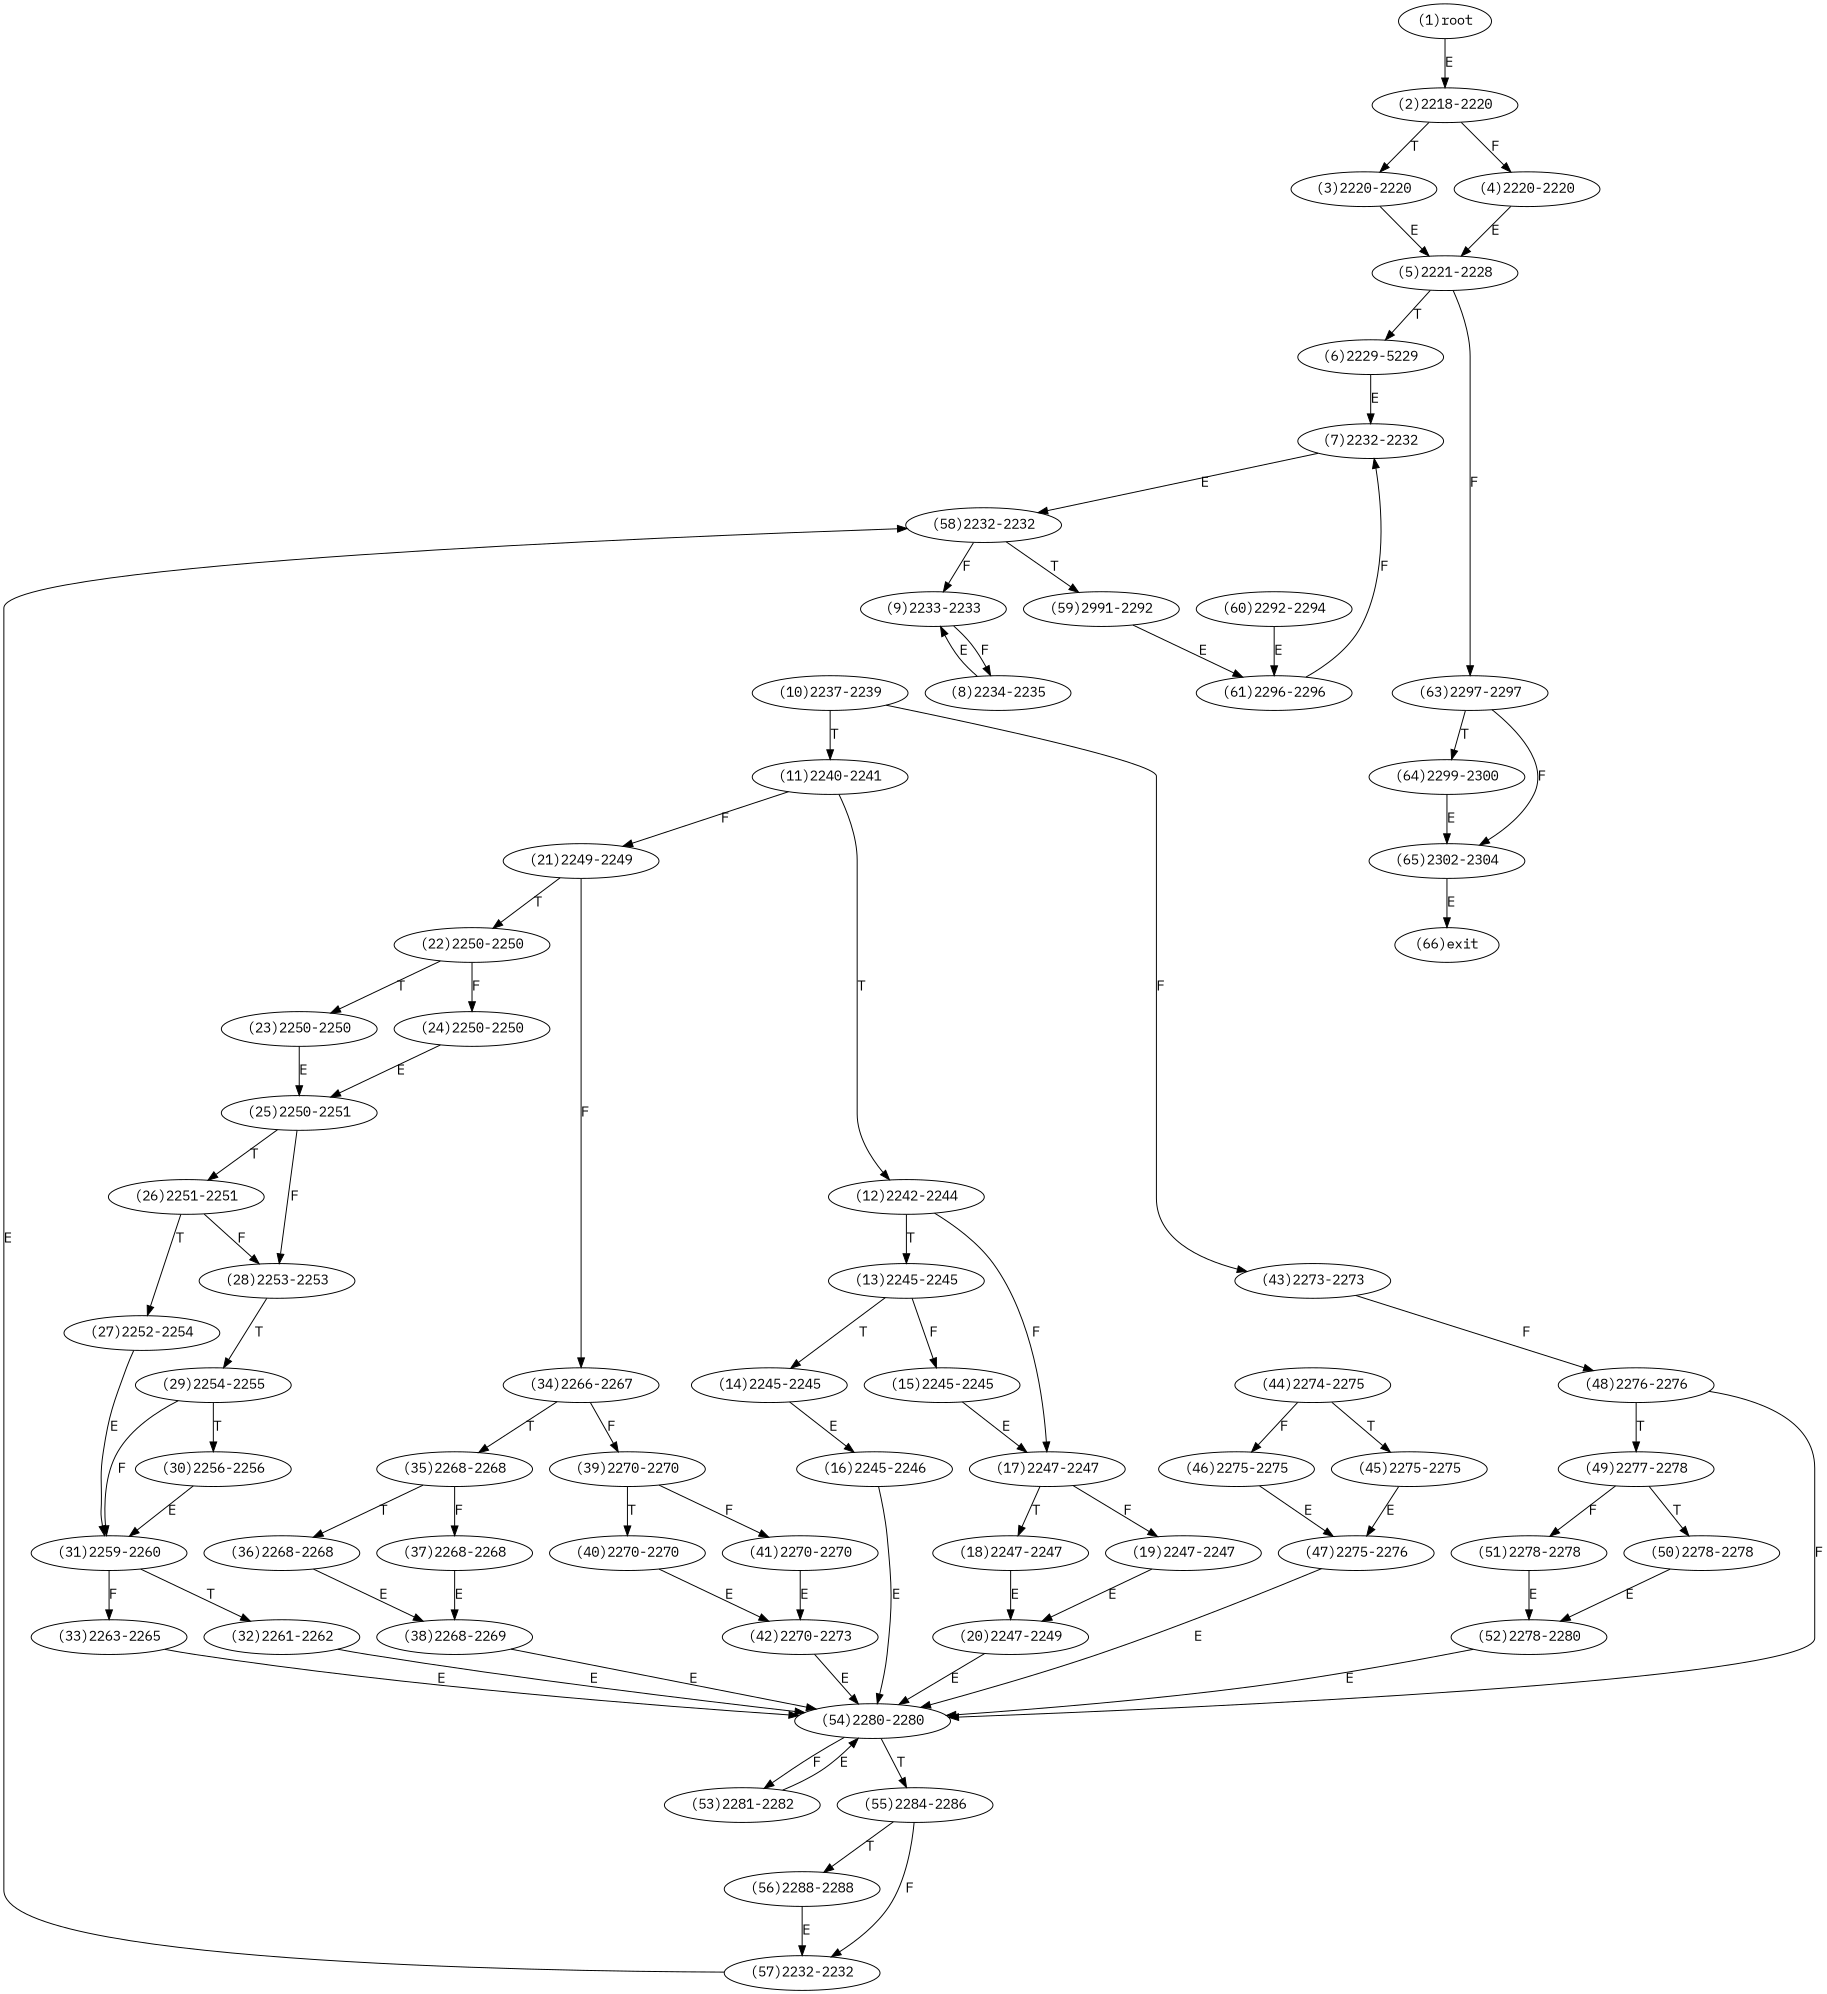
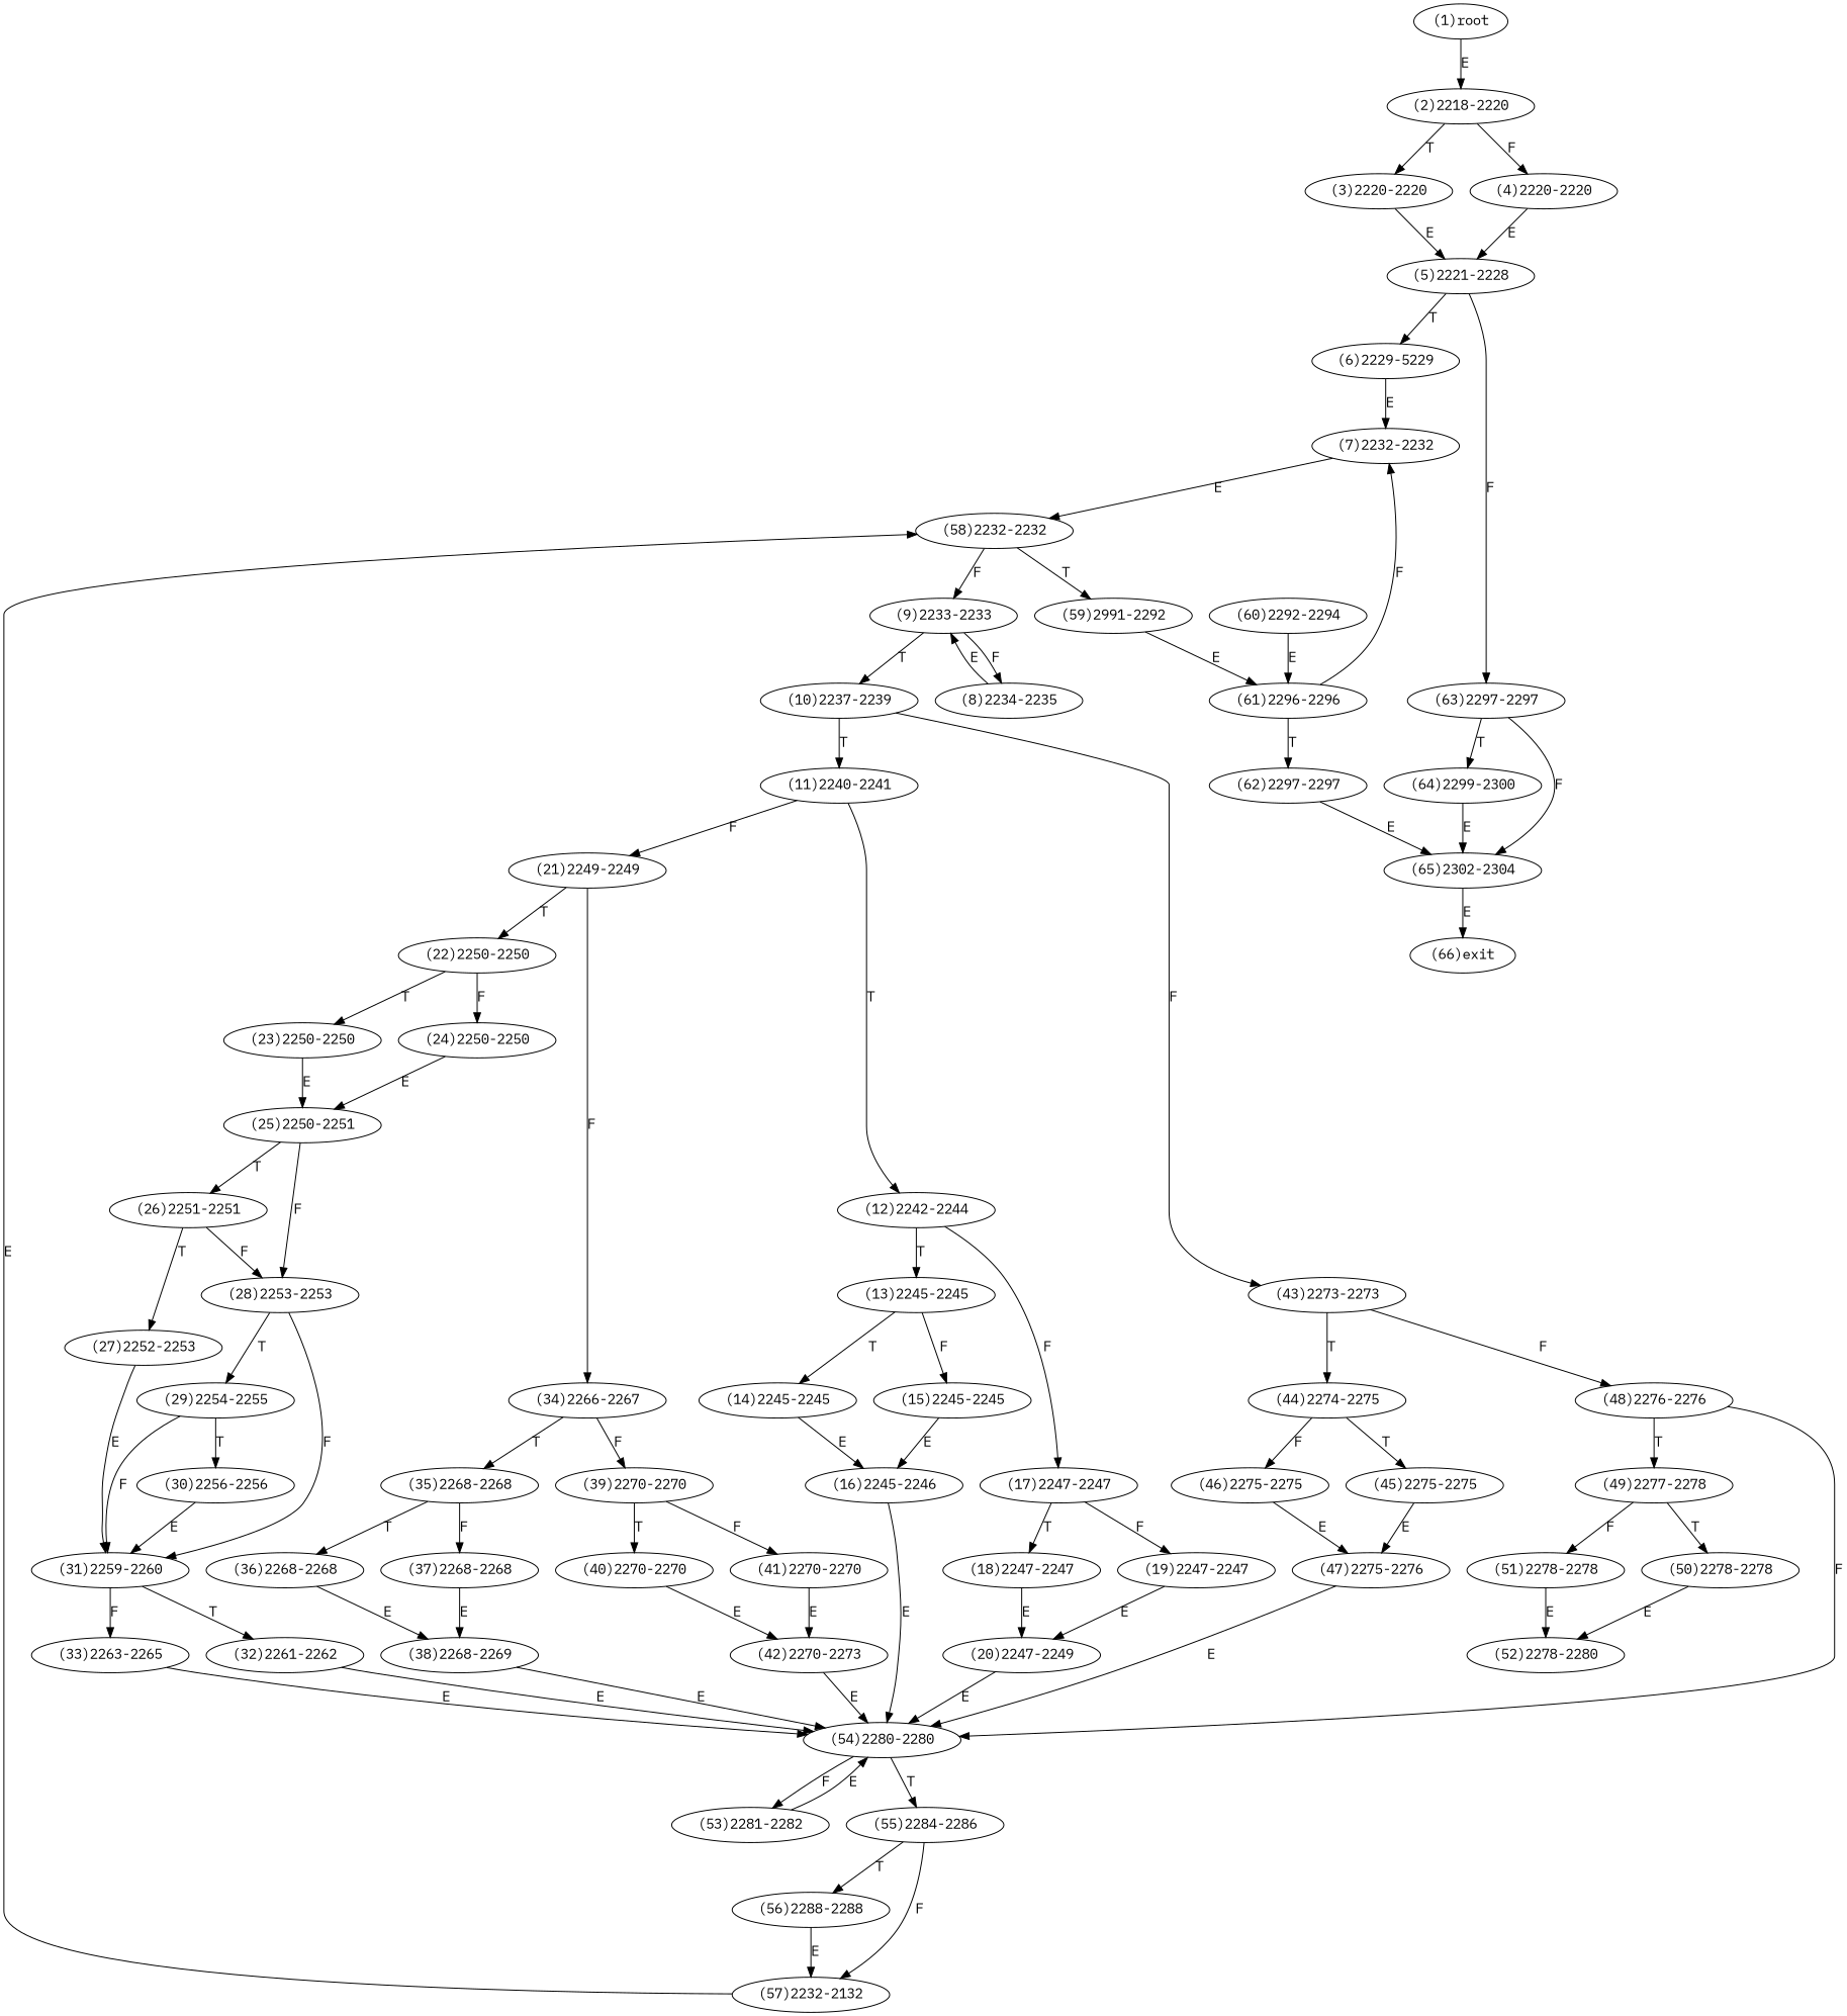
  digraph {
    fontname="IBM Plex Mono"
    node [fontname="IBM Plex Mono"]
    edge [fontname="IBM Plex Mono"]
    n1 [label="(1)root"]
    n2 [label="(2)2218-2220"]
    n3 [label="(3)2220-2220"]
    n4 [label="(4)2220-2220"]
    n5 [label="(5)2221-2228"]
    n6 [label="(6)2229-5229"]
    n7 [label="(63)2297-2297"]
    n8 [label="(7)2232-2232"]
    n9 [label="(64)2299-2300"]
    n10 [label="(65)2302-2304"]
    n11 [label="(58)2232-2232"]
    n12 [label="(9)2233-2233"]
    n13 [label="(59)2991-2292"]
    n14 [label="(8)2234-2235"]
    n15 [label="(10)2237-2239"]
    n16 [label="(11)2240-2241"]
    n17 [label="(43)2273-2273"]
    n18 [label="(12)2242-2244"]
    n19 [label="(21)2249-2249"]
    n20 [label="(44)2274-2275"]
    n21 [label="(48)2276-2276"]
    n22 [label="(13)2245-2245"]
    n23 [label="(17)2247-2247"]
    n24 [label="(22)2250-2250"]
    n25 [label="(34)2266-2267"]
    n26 [label="(14)2245-2245"]
    n27 [label="(15)2245-2245"]
    n28 [label="(19)2247-2247"]
    n29 [label="(18)2247-2247"]
    n30 [label="(16)2245-2246"]
    n31 [label="(54)2280-2280"]
    n32 [label="(20)2247-2249"]
    n33 [label="(55)2284-2286"]
    n34 [label="(53)2281-2282"]
    n35 [label="(23)2250-2250"]
    n36 [label="(24)2250-2250"]
    n37 [label="(35)2268-2268"]
    n38 [label="(39)2270-2270"]
    n39 [label="(25)2250-2251"]
    n40 [label="(26)2251-2251"]
    n41 [label="(28)2253-2253"]
-   n42 [label="(27)2252-2254"]
+   n42 [label="(27)2252-2253"]
    n43 [label="(31)2259-2260"]
    n44 [label="(29)2254-2255"]
    n45 [label="(32)2261-2262"]
    n46 [label="(33)2263-2265"]
    n47 [label="(30)2256-2256"]
    n48 [label="(36)2268-2268"]
    n49 [label="(37)2268-2268"]
    n50 [label="(40)2270-2270"]
    n51 [label="(41)2270-2270"]
    n52 [label="(38)2268-2269"]
    n53 [label="(42)2270-2273"]
    n54 [label="(46)2275-2275"]
    n55 [label="(45)2275-2275"]
    n56 [label="(49)2277-2278"]
    n57 [label="(47)2275-2276"]
    n58 [label="(51)2278-2278"]
    n59 [label="(52)2278-2280"]
    n60 [label="(50)2278-2278"]
-   n61 [label="(57)2232-2232"]
+   n61 [label="(57)2232-2132"]
    n62 [label="(56)2288-2288"]
    n63 [label="(61)2296-2296"]
+   n64 [label="(62)2297-2297"]
    n65 [label="(66)exit"]
    n66 [label="(60)2292-2294"]
    n1 -> n2 [label=E]
    n2 -> n3 [label=T]
    n2 -> n4 [label=F]
    n3 -> n5 [label=E]
    n4 -> n5 [label=E]
    n5 -> n6 [label=T]
    n5 -> n7 [label=F]
    n6 -> n8 [label=E]
    n7 -> n9 [label=T]
    n7 -> n10 [label=F]
    n8 -> n11 [label=E]
    n9 -> n10 [label=E]
    n10 -> n65 [label=E]
    n11 -> n12 [label=F]
    n11 -> n13 [label=T]
    n12 -> n14 [label=F]
+   n12 -> n15 [label=T]
    n13 -> n63 [label=E]
    n14 -> n12 [label=E]
    n15 -> n16 [label=T]
    n15 -> n17 [label=F]
    n16 -> n18 [label=T]
    n16 -> n19 [label=F]
+   n17 -> n20 [label=T]
    n17 -> n21 [label=F]
    n18 -> n22 [label=T]
    n18 -> n23 [label=F]
    n19 -> n24 [label=T]
    n19 -> n25 [label=F]
    n20 -> n54 [label=F]
    n20 -> n55 [label=T]
    n21 -> n31 [label=F]
    n21 -> n56 [label=T]
    n22 -> n26 [label=T]
    n22 -> n27 [label=F]
    n23 -> n28 [label=F]
    n23 -> n29 [label=T]
    n24 -> n35 [label=T]
    n24 -> n36 [label=F]
    n25 -> n37 [label=T]
    n25 -> n38 [label=F]
    n26 -> n30 [label=E]
-   n27 -> n23 [label=E]
+   n27 -> n30 [label=E]
    n28 -> n32 [label=E]
    n29 -> n32 [label=E]
    n30 -> n31 [label=E]
    n31 -> n33 [label=T]
    n31 -> n34 [label=F]
    n32 -> n31 [label=E]
    n33 -> n61 [label=F]
    n33 -> n62 [label=T]
    n34 -> n31 [label=E]
    n35 -> n39 [label=E]
    n36 -> n39 [label=E]
    n37 -> n48 [label=T]
    n37 -> n49 [label=F]
    n38 -> n50 [label=T]
    n38 -> n51 [label=F]
    n39 -> n40 [label=T]
    n39 -> n41 [label=F]
    n40 -> n41 [label=F]
    n40 -> n42 [label=T]
+   n41 -> n43 [label=F]
    n41 -> n44 [label=T]
    n42 -> n43 [label=E]
    n43 -> n45 [label=T]
    n43 -> n46 [label=F]
    n44 -> n43 [label=F]
    n44 -> n47 [label=T]
    n45 -> n31 [label=E]
    n46 -> n31 [label=E]
    n47 -> n43 [label=E]
    n48 -> n52 [label=E]
    n49 -> n52 [label=E]
    n50 -> n53 [label=E]
    n51 -> n53 [label=E]
    n52 -> n31 [label=E]
    n53 -> n31 [label=E]
    n54 -> n57 [label=E]
    n55 -> n57 [label=E]
    n56 -> n58 [label=F]
    n56 -> n60 [label=T]
    n57 -> n31 [label=E]
    n58 -> n59 [label=E]
-   n59 -> n31 [label=E]
    n60 -> n59 [label=E]
    n61 -> n11 [label=E]
    n62 -> n61 [label=E]
    n63 -> n8 [label=F]
+   n63 -> n64 [label=T]
+   n64 -> n10 [label=E]
    n66 -> n63 [label=E]
  }
